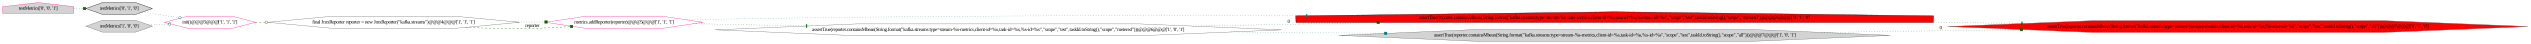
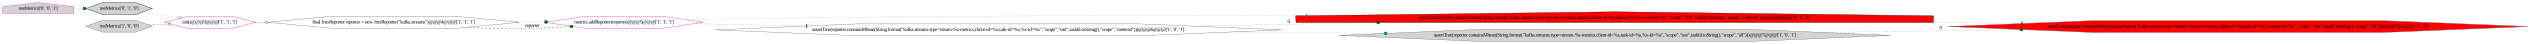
  digraph {
    fontname="Liberation Serif"
    rankdir=LR
    node [color=gray40 fillcolor=lightgray fontname="Liberation Serif" shape=hexagon style=filled]
    edge [arrowhead=box color=darkgreen fontname="Liberation Serif" style=dotted]
    n1 [color=black fillcolor=red label="assertTrue(reporter.containsMbean(String.format(\"kafka.streams:type=stream-%s-state-metrics,client-id=%s,task-id=%s,%s-state-id=%s\",\"scope\",\"test\",taskId.toString(),\"scope\",\"metered\")))@@@6@@@['0', '1', '0']" shape=house]
    n2 [fillcolor=red label="assertTrue(reporter.containsMbean(String.format(\"kafka.streams:type=stream-%s-state-metrics,client-id=%s,task-id=%s,%s-state-id=%s\",\"scope\",\"test\",taskId.toString(),\"scope\",\"all\")))@@@7@@@['0', '1', '0']"]
    n3 [color=black label="testMetrics['0', '1', '0']"]
    n4 [color=deeppink fillcolor=white label="init()@@@3@@@['1', '1', '1']"]
    n5 [fillcolor=white label="final JmxReporter reporter = new JmxReporter(\"kafka.streams\")@@@4@@@['1', '1', '1']"]
    n6 [color=deeppink label="testMetrics['0', '0', '1']" shape=house]
    n7 [color=deeppink fillcolor=white label="metrics.addReporter(reporter)@@@5@@@['1', '1', '1']"]
    n8 [fillcolor=white label="assertTrue(reporter.containsMbean(String.format(\"kafka.streams:type=stream-%s-metrics,client-id=%s,task-id=%s,%s-id=%s\",\"scope\",\"test\",taskId.toString(),\"scope\",\"metered\")))@@@6@@@['1', '0', '1']"]
    n9 [label="assertTrue(reporter.containsMbean(String.format(\"kafka.streams:type=stream-%s-metrics,client-id=%s,task-id=%s,%s-id=%s\",\"scope\",\"test\",taskId.toString(),\"scope\",\"all\")))@@@7@@@['1', '0', '1']"]
    n10 [label="testMetrics['1', '0', '0']"]
    n1 -> n2 [arrowhead=tee]
    n3 -> n4 [arrowhead=odot color=teal]
    n4 -> n5 [arrowhead=odot style=dashed]
    n5 -> n7
    n5 -> n7 [label=reporter style=dashed]
    n6 -> n3
    n7 -> n1 [arrowhead=tee color=teal]
    n7 -> n8 [arrowhead=tee]
    n8 -> n1 [label=0]
    n8 -> n9 [color=teal]
    n9 -> n2 [label=0]
-   n10 -> n4 [arrowhead=odot]
+   n10 -> n4 [arrowhead=odot style=dashed]
  }
